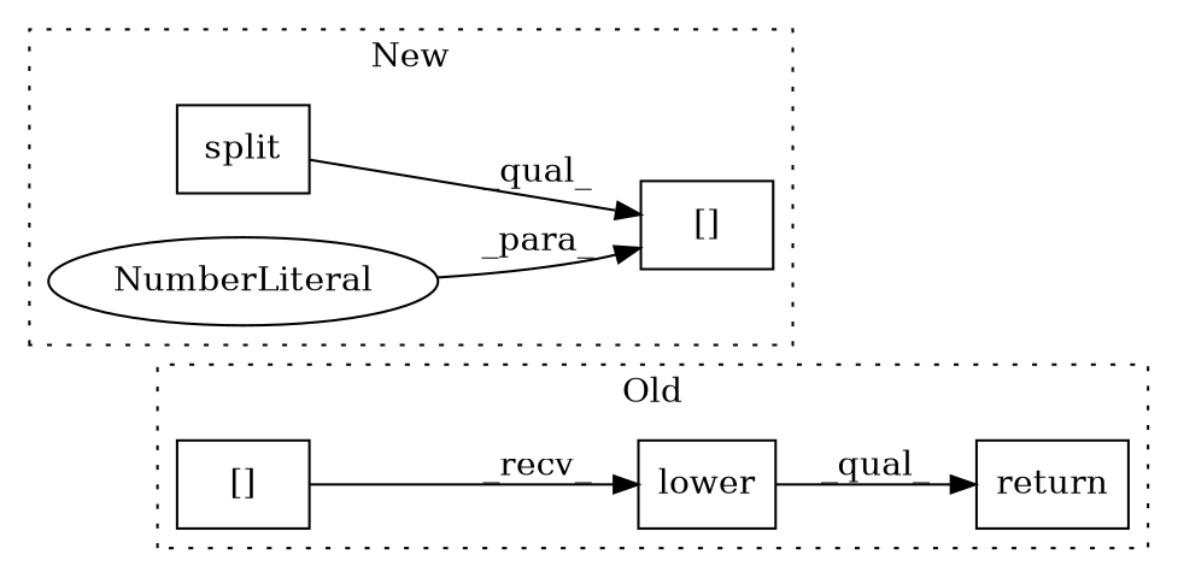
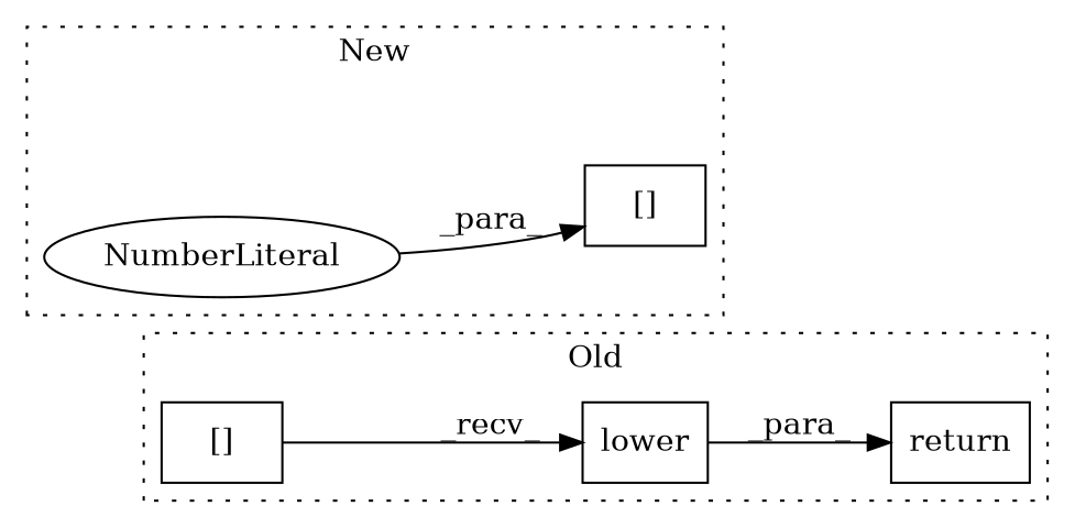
  digraph {
    rankdir=LR
    node [a=32 l=7 shape=box]
    n1 [label=lower s=1938]
    n2 [a=2 l="13,1" label="[]" s="1906,1936"]
    n3 [a=41 label=return s=1894]
-   n4 [l="6,1" label=split s="2201,2210"]
    n5 [a=2 l="24,1" label="[]" s="2188,2213"]
    n6 [a=34 l=1 label=NumberLiteral s=2212 shape=ellipse]
    subgraph cluster_1 {
      label=Old
      style=dotted
      n1
      n2
      n3
    }
    subgraph cluster_2 {
      label=New
      style=dotted
-     n4
      n5
      n6
    }
-   n1 -> n3 [label=_qual_]
+   n1 -> n3 [label=_para_]
    n2 -> n1 [label=_recv_]
-   n4 -> n5 [label=_qual_]
    n6 -> n5 [label=_para_]
  }
